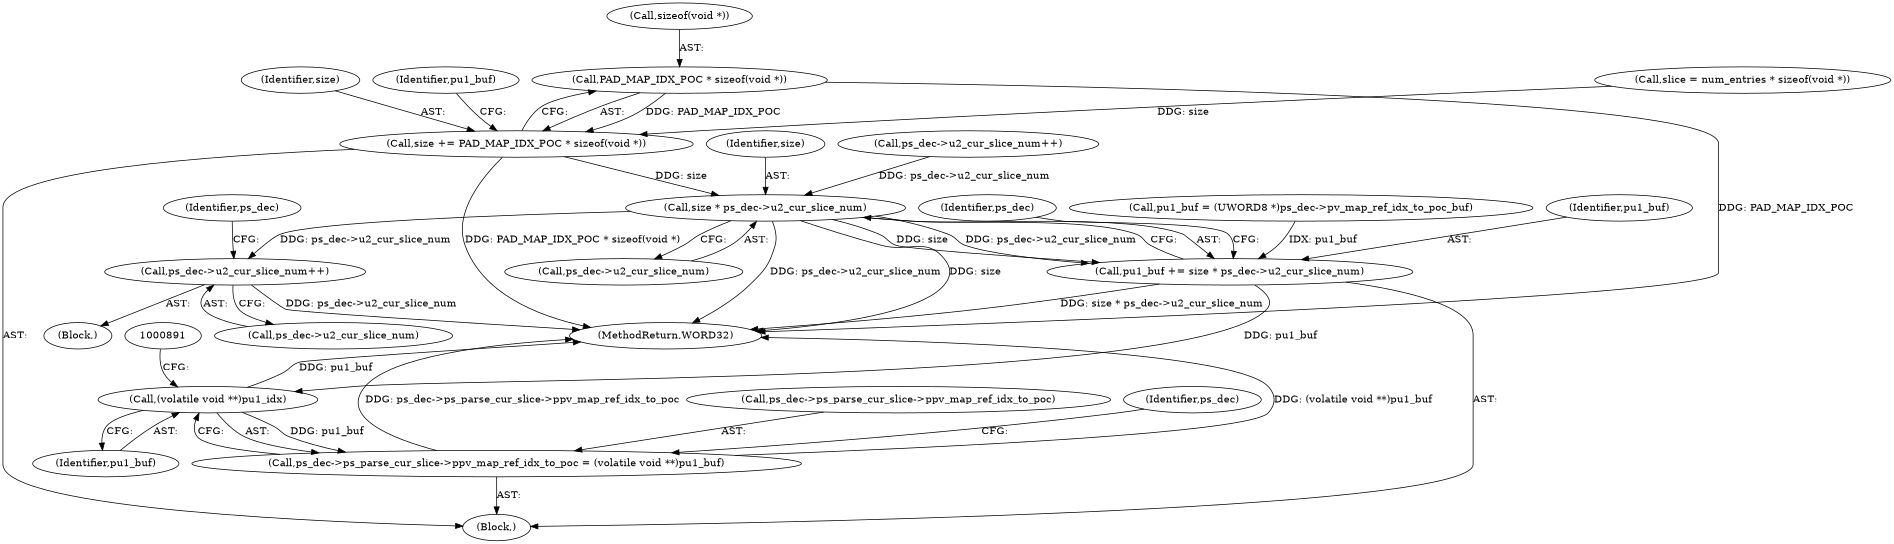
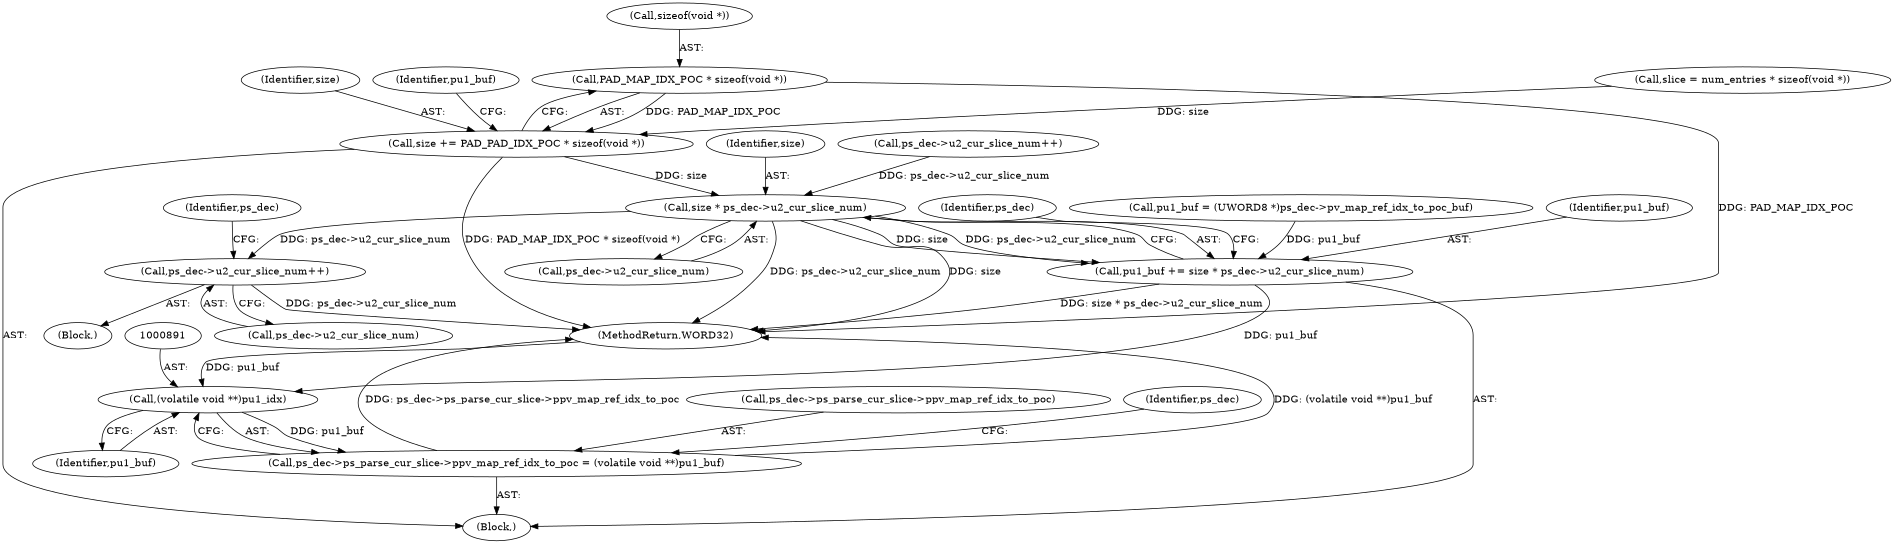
  digraph {
    n1 [label="(Call,PAD_MAP_IDX_POC * sizeof(void *))"]
-   n2 [label="(Call,size += PAD_MAP_IDX_POC * sizeof(void *))"]
+   n2 [label="(Call,size += PAD_PAD_IDX_POC * sizeof(void *))"]
    n3 [label="(MethodReturn,WORD32)"]
    n4 [label="(Call,size * ps_dec->u2_cur_slice_num)"]
    n5 [label="(Block,)"]
    n6 [label="(Call,sizeof(void *))"]
    n7 [label="(Call,pu1_buf += size * ps_dec->u2_cur_slice_num)"]
    n8 [label="(Call,ps_dec->u2_cur_slice_num++)"]
    n9 [label="(Call,ps_dec->u2_cur_slice_num)"]
    n10 [label="(Call,(volatile void **)pu1_idx)"]
    n11 [label="(Block,)"]
    n12 [label="(Call,ps_dec->u2_cur_slice_num)"]
    n13 [label="(Call,ps_dec->ps_parse_cur_slice->ppv_map_ref_idx_to_poc = (volatile void **)pu1_buf)"]
    n14 [label="(Identifier,pu1_buf)"]
    n15 [label="(Identifier,ps_dec)"]
    n16 [label="(Call,slice = num_entries * sizeof(void *))"]
    n17 [label="(Identifier,size)"]
    n18 [label="(Call,ps_dec->u2_cur_slice_num++)"]
    n19 [label="(Call,pu1_buf = (UWORD8 *)ps_dec->pv_map_ref_idx_to_poc_buf)"]
    n20 [label="(Call,ps_dec->ps_parse_cur_slice->ppv_map_ref_idx_to_poc)"]
    n21 [label="(Identifier,pu1_buf)"]
    n22 [label="(Identifier,ps_dec)"]
    n23 [label="(Identifier,size)"]
    n24 [label="(Identifier,ps_dec)"]
    n25 [label="(Identifier,pu1_buf)"]
    1000891
    n1 -> n2 [label="AST: "]
    n1 -> n2 [label="DDG: PAD_MAP_IDX_POC"]
    n1 -> n3 [label="DDG: PAD_MAP_IDX_POC"]
    n2 -> n1 [label="CFG: "]
    n2 -> n3 [label="DDG: PAD_MAP_IDX_POC * sizeof(void *)"]
    n2 -> n4 [label="DDG: size"]
    n2 -> n5 [label="AST: "]
    n4 -> n3 [label="DDG: ps_dec->u2_cur_slice_num"]
    n4 -> n3 [label="DDG: size"]
    n4 -> n7 [label="AST: "]
    n4 -> n7 [label="DDG: size"]
    n4 -> n7 [label="DDG: ps_dec->u2_cur_slice_num"]
    n4 -> n8 [label="DDG: ps_dec->u2_cur_slice_num"]
    n4 -> n9 [label="CFG: "]
    n6 -> n1 [label="AST: "]
    n7 -> n3 [label="DDG: size * ps_dec->u2_cur_slice_num"]
    n7 -> n4 [label="CFG: "]
    n7 -> n5 [label="AST: "]
    n7 -> n10 [label="DDG: pu1_buf"]
    n8 -> n3 [label="DDG: ps_dec->u2_cur_slice_num"]
    n8 -> n11 [label="AST: "]
    n8 -> n12 [label="CFG: "]
    n9 -> n4 [label="AST: "]
-   n10 -> n3 [label="DDG: pu1_buf"]
+   n3 -> n10 [label="DDG: pu1_buf"]
    n10 -> n13 [label="AST: "]
    n10 -> n13 [label="DDG: pu1_buf"]
    n10 -> n14 [label="CFG: "]
    n12 -> n8 [label="AST: "]
    n13 -> n3 [label="DDG: ps_dec->ps_parse_cur_slice->ppv_map_ref_idx_to_poc"]
    n13 -> n3 [label="DDG: (volatile void **)pu1_buf"]
    n13 -> n5 [label="AST: "]
    n13 -> n10 [label="CFG: "]
    n14 -> n10 [label="AST: "]
    n15 -> n7 [label="CFG: "]
    n16 -> n2 [label="DDG: size"]
    n17 -> n4 [label="AST: "]
    n18 -> n4 [label="DDG: ps_dec->u2_cur_slice_num"]
-   n19 -> n7 [label="IDX: pu1_buf"]
+   n19 -> n7 [label="DDG: pu1_buf"]
    n20 -> n13 [label="AST: "]
    n21 -> n2 [label="CFG: "]
    n22 -> n8 [label="CFG: "]
    n23 -> n2 [label="AST: "]
    n24 -> n13 [label="CFG: "]
    n25 -> n7 [label="AST: "]
-   1000891 -> n10 [label="CFG: "]
+   1000891 -> n10 [label="AST: "]
  }
